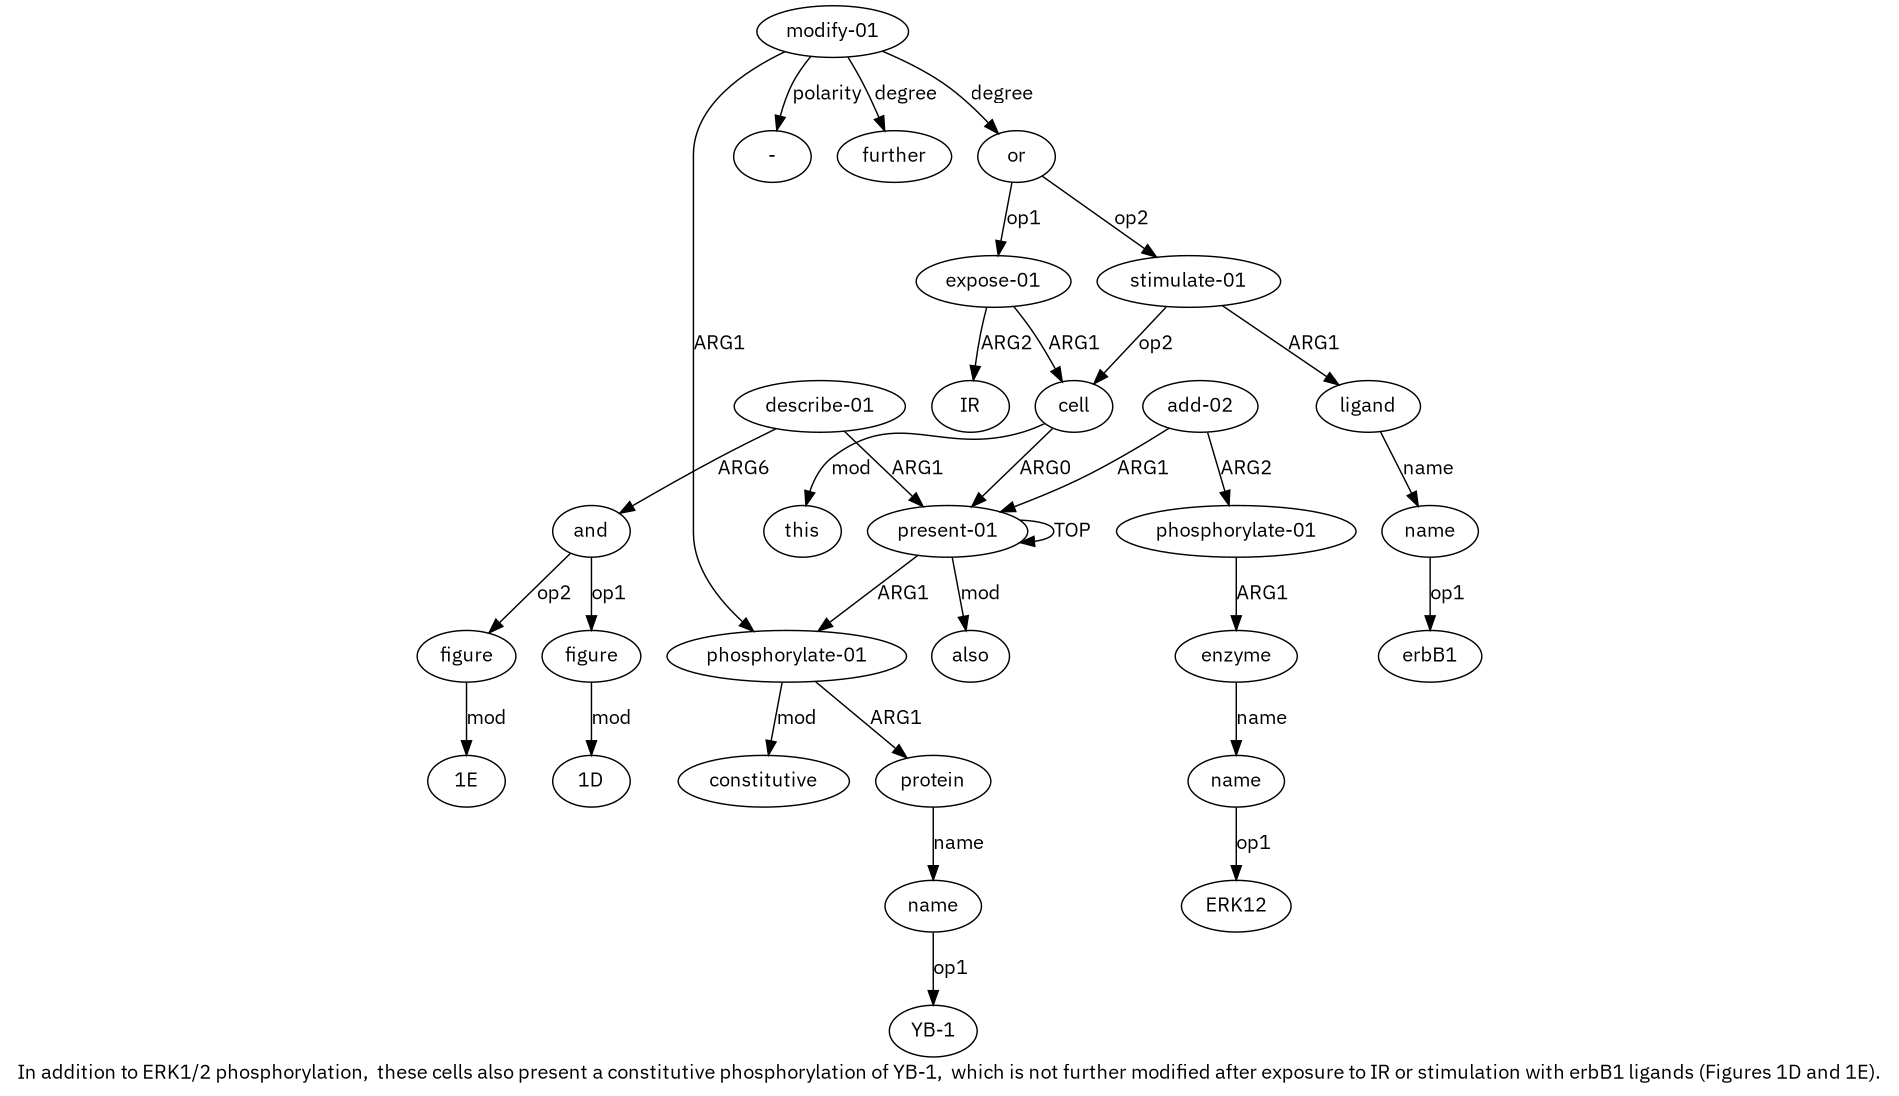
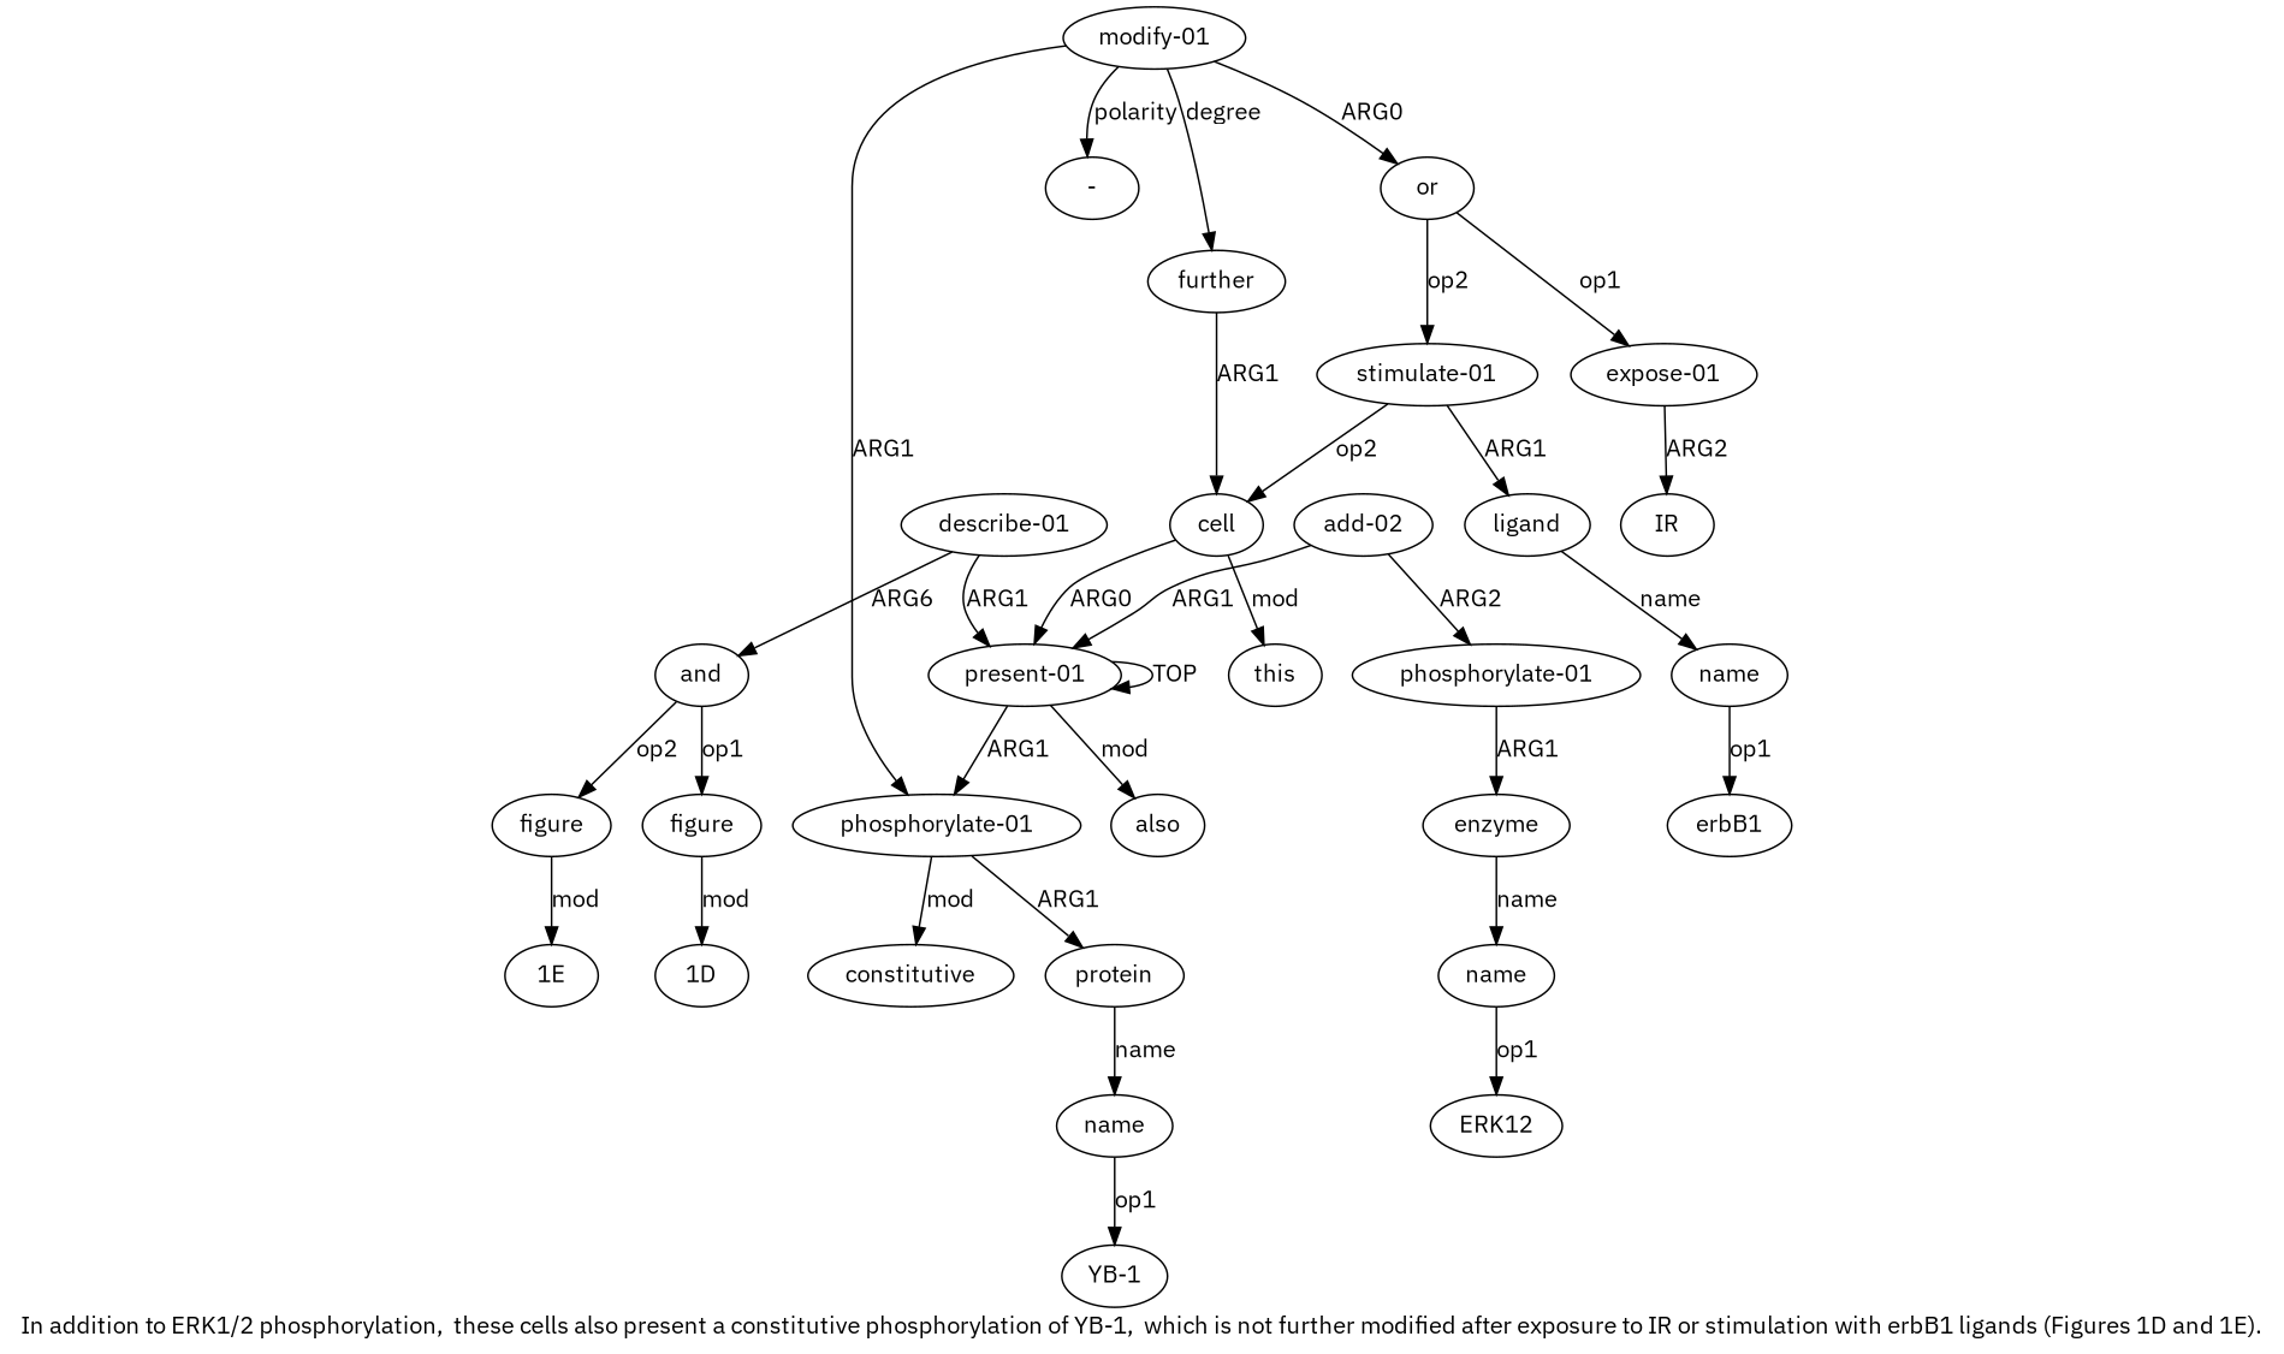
  digraph {
    fontname="IBM Plex Sans"
    label="In addition to ERK1/2 phosphorylation,  these cells also present a constitutive phosphorylation of YB-1,  which is not further modified after exposure to IR or stimulation with erbB1 ligands (Figures 1D and 1E)."
    node [color=black fontname="IBM Plex Sans" gold_ind=-1 gold_label=name test_ind=-1 test_label=name]
    edge [color=black fontname="IBM Plex Sans" gold_label=ARG1 test_label=ARG1]
    n1 [gold_ind=20 gold_label="describe-01" label="describe-01" test_ind=20 test_label="describe-01"]
    n2 [gold_ind=21 gold_label=and label=and test_ind=21 test_label=and]
    n3 [gold_ind=0 gold_label="present-01" label="present-01" test_ind=0 test_label="present-01"]
    n4 [gold_ind=22 gold_label=figure label=figure test_ind=22 test_label=figure]
    n5 [gold_ind=23 gold_label=figure label=figure test_ind=23 test_label=figure]
    n6 [gold_ind=15 gold_label=also label=also test_ind=15 test_label=also]
    n7 [gold_ind=3 gold_label="phosphorylate-01" label="phosphorylate-01" test_ind=3 test_label="phosphorylate-01"]
    n8 [gold_label="1D" label="1D" test_label="1D"]
    n9 [gold_label="1E" label="1E" test_label="1E"]
    n10 [gold_ind=1 gold_label=cell label=cell test_ind=1 test_label=cell]
    n11 [gold_ind=2 gold_label=this label=this test_ind=2 test_label=this]
    n12 [gold_ind=4 gold_label=protein label=protein test_ind=4 test_label=protein]
    n13 [gold_ind=6 gold_label=constitutive label=constitutive test_ind=6 test_label=constitutive]
    n14 [gold_label=erbB1 label=erbB1 test_label=erbB1]
    n15 [gold_label="YB-1" label="YB-1" test_label="YB-1"]
    n16 [gold_label="-" label="-" test_label="-"]
    n17 [gold_ind=14 gold_label=further label=further test_ind=14 test_label=further]
    n18 [gold_ind=17 gold_label="phosphorylate-01" label="phosphorylate-01" test_ind=17 test_label="phosphorylate-01"]
    n19 [gold_ind=18 gold_label=enzyme label=enzyme test_ind=18 test_label=enzyme]
    n20 [gold_ind=19 label=name test_ind=19]
    n21 [gold_label=ERK12 label=ERK12 test_label=ERK12]
    n22 [gold_ind=16 gold_label="add-02" label="add-02" test_ind=16 test_label="add-02"]
    n23 [gold_ind=11 gold_label="stimulate-01" label="stimulate-01" test_ind=11 test_label="stimulate-01"]
    n24 [gold_ind=12 gold_label=ligand label=ligand test_ind=12 test_label=ligand]
    n25 [gold_ind=13 label=name test_ind=13]
    n26 [gold_ind=10 gold_label=IR label=IR test_ind=10 test_label=IR]
    n27 [gold_ind=5 label=name test_ind=5]
    n28 [gold_ind=7 gold_label="modify-01" label="modify-01" test_ind=7 test_label="modify-01"]
    n29 [gold_ind=8 gold_label=or label=or test_ind=8 test_label=or]
    n30 [gold_ind=9 gold_label="expose-01" label="expose-01" test_ind=9 test_label="expose-01"]
    n1 -> n2 [gold_label=ARG0 label=ARG6 test_label=ARG0]
    n1 -> n3 [label=ARG1]
    n2 -> n4 [gold_label=op1 label=op1 test_label=op1]
    n2 -> n5 [gold_label=op2 label=op2 test_label=op2]
    n3 -> n3 [gold_label=TOP label=TOP test_label=TOP]
    n3 -> n6 [gold_label=mod label=mod test_label=mod]
    n3 -> n7 [label=ARG1]
    n4 -> n8 [gold_label=mod label=mod test_label=mod]
    n5 -> n9 [gold_label=mod label=mod test_label=mod]
    n7 -> n12 [label=ARG1]
    n7 -> n13 [gold_label=mod label=mod test_label=mod]
    n10 -> n3 [gold_label=ARG0 label=ARG0 test_label=ARG0]
    n10 -> n11 [gold_label=mod label=mod test_label=mod]
    n12 -> n27 [gold_label=name label=name test_label=name]
    n18 -> n19 [label=ARG1]
    n19 -> n20 [gold_label=name label=name test_label=name]
    n20 -> n21 [gold_label=op1 label=op1 test_label=op1]
    n22 -> n3 [label=ARG1]
    n22 -> n18 [gold_label=ARG2 label=ARG2 test_label=ARG2]
    n23 -> n10 [label=op2]
    n23 -> n24 [gold_label=ARG2 label=ARG1 test_label=ARG2]
    n24 -> n25 [gold_label=name label=name test_label=name]
    n25 -> n14 [gold_label=op1 label=op1 test_label=op1]
    n27 -> n15 [gold_label=op1 label=op1 test_label=op1]
    n28 -> n7 [label=ARG1]
    n28 -> n16 [gold_label=polarity label=polarity test_label=polarity]
    n28 -> n17 [gold_label=degree label=degree test_label=degree]
-   n28 -> n29 [gold_label=ARG0 label=degree test_label=ARG0]
+   n28 -> n29 [gold_label=ARG0 label=ARG0 test_label=ARG0]
    n29 -> n23 [gold_label=op2 label=op2 test_label=op2]
    n29 -> n30 [gold_label=op1 label=op1 test_label=op1]
-   n30 -> n10 [label=ARG1]
+   n17 -> n10 [label=ARG1]
    n30 -> n26 [gold_label=ARG2 label=ARG2 test_label=ARG2]
  }
